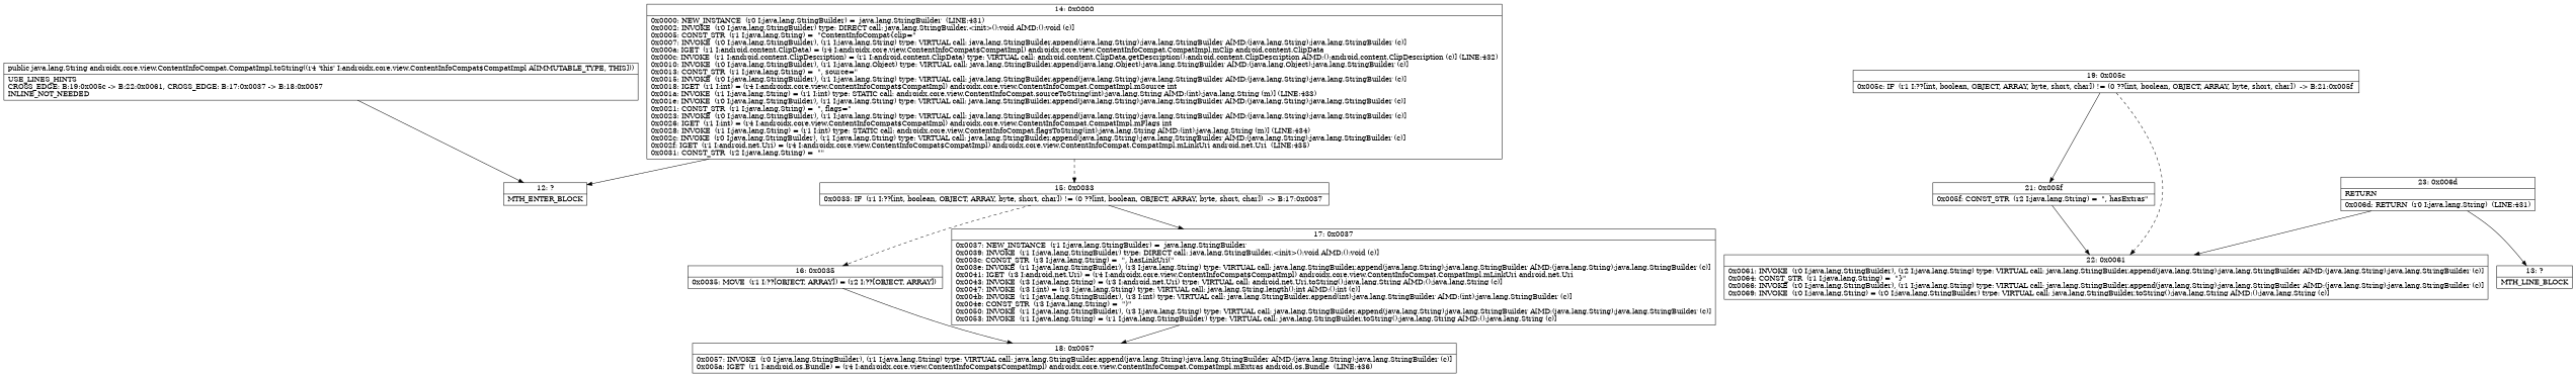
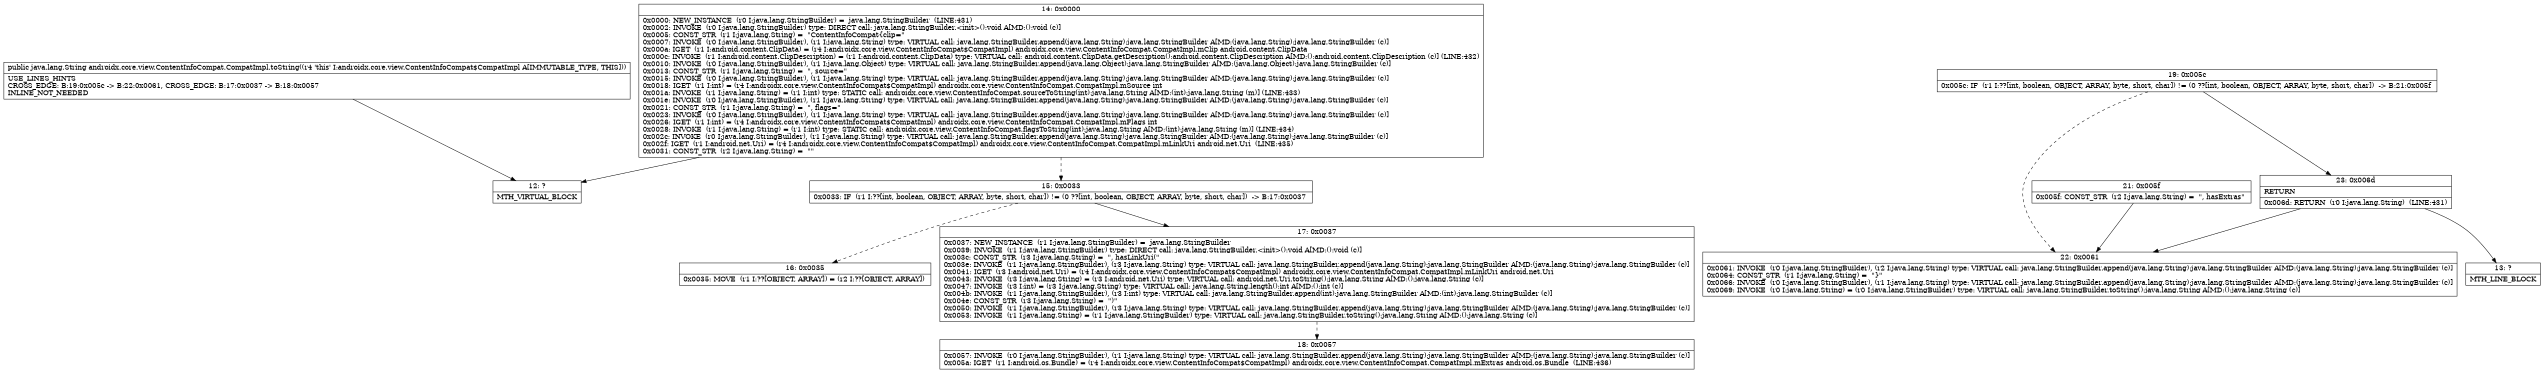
  digraph {
    node [shape=record]
-   n1 [label="{12\:\ ?|MTH_ENTER_BLOCK\l}"]
+   n1 [label="{12\:\ ?|MTH_VIRTUAL_BLOCK\l}"]
    n2 [label="{14\:\ 0x0000|0x0000: NEW_INSTANCE  (r0 I:java.lang.StringBuilder) =  java.lang.StringBuilder  (LINE:431)\l0x0002: INVOKE  (r0 I:java.lang.StringBuilder) type: DIRECT call: java.lang.StringBuilder.\<init\>():void A[MD:():void (c)]\l0x0005: CONST_STR  (r1 I:java.lang.String) =  \"ContentInfoCompat\{clip=\" \l0x0007: INVOKE  (r0 I:java.lang.StringBuilder), (r1 I:java.lang.String) type: VIRTUAL call: java.lang.StringBuilder.append(java.lang.String):java.lang.StringBuilder A[MD:(java.lang.String):java.lang.StringBuilder (c)]\l0x000a: IGET  (r1 I:android.content.ClipData) = (r4 I:androidx.core.view.ContentInfoCompat$CompatImpl) androidx.core.view.ContentInfoCompat.CompatImpl.mClip android.content.ClipData \l0x000c: INVOKE  (r1 I:android.content.ClipDescription) = (r1 I:android.content.ClipData) type: VIRTUAL call: android.content.ClipData.getDescription():android.content.ClipDescription A[MD:():android.content.ClipDescription (c)] (LINE:432)\l0x0010: INVOKE  (r0 I:java.lang.StringBuilder), (r1 I:java.lang.Object) type: VIRTUAL call: java.lang.StringBuilder.append(java.lang.Object):java.lang.StringBuilder A[MD:(java.lang.Object):java.lang.StringBuilder (c)]\l0x0013: CONST_STR  (r1 I:java.lang.String) =  \", source=\" \l0x0015: INVOKE  (r0 I:java.lang.StringBuilder), (r1 I:java.lang.String) type: VIRTUAL call: java.lang.StringBuilder.append(java.lang.String):java.lang.StringBuilder A[MD:(java.lang.String):java.lang.StringBuilder (c)]\l0x0018: IGET  (r1 I:int) = (r4 I:androidx.core.view.ContentInfoCompat$CompatImpl) androidx.core.view.ContentInfoCompat.CompatImpl.mSource int \l0x001a: INVOKE  (r1 I:java.lang.String) = (r1 I:int) type: STATIC call: androidx.core.view.ContentInfoCompat.sourceToString(int):java.lang.String A[MD:(int):java.lang.String (m)] (LINE:433)\l0x001e: INVOKE  (r0 I:java.lang.StringBuilder), (r1 I:java.lang.String) type: VIRTUAL call: java.lang.StringBuilder.append(java.lang.String):java.lang.StringBuilder A[MD:(java.lang.String):java.lang.StringBuilder (c)]\l0x0021: CONST_STR  (r1 I:java.lang.String) =  \", flags=\" \l0x0023: INVOKE  (r0 I:java.lang.StringBuilder), (r1 I:java.lang.String) type: VIRTUAL call: java.lang.StringBuilder.append(java.lang.String):java.lang.StringBuilder A[MD:(java.lang.String):java.lang.StringBuilder (c)]\l0x0026: IGET  (r1 I:int) = (r4 I:androidx.core.view.ContentInfoCompat$CompatImpl) androidx.core.view.ContentInfoCompat.CompatImpl.mFlags int \l0x0028: INVOKE  (r1 I:java.lang.String) = (r1 I:int) type: STATIC call: androidx.core.view.ContentInfoCompat.flagsToString(int):java.lang.String A[MD:(int):java.lang.String (m)] (LINE:434)\l0x002c: INVOKE  (r0 I:java.lang.StringBuilder), (r1 I:java.lang.String) type: VIRTUAL call: java.lang.StringBuilder.append(java.lang.String):java.lang.StringBuilder A[MD:(java.lang.String):java.lang.StringBuilder (c)]\l0x002f: IGET  (r1 I:android.net.Uri) = (r4 I:androidx.core.view.ContentInfoCompat$CompatImpl) androidx.core.view.ContentInfoCompat.CompatImpl.mLinkUri android.net.Uri  (LINE:435)\l0x0031: CONST_STR  (r2 I:java.lang.String) =  \"\" \l}"]
    n3 [label="{15\:\ 0x0033|0x0033: IF  (r1 I:??[int, boolean, OBJECT, ARRAY, byte, short, char]) != (0 ??[int, boolean, OBJECT, ARRAY, byte, short, char])  \-\> B:17:0x0037 \l}"]
    n4 [label="{16\:\ 0x0035|0x0035: MOVE  (r1 I:??[OBJECT, ARRAY]) = (r2 I:??[OBJECT, ARRAY]) \l}"]
    n5 [label="{17\:\ 0x0037|0x0037: NEW_INSTANCE  (r1 I:java.lang.StringBuilder) =  java.lang.StringBuilder \l0x0039: INVOKE  (r1 I:java.lang.StringBuilder) type: DIRECT call: java.lang.StringBuilder.\<init\>():void A[MD:():void (c)]\l0x003c: CONST_STR  (r3 I:java.lang.String) =  \", hasLinkUri(\" \l0x003e: INVOKE  (r1 I:java.lang.StringBuilder), (r3 I:java.lang.String) type: VIRTUAL call: java.lang.StringBuilder.append(java.lang.String):java.lang.StringBuilder A[MD:(java.lang.String):java.lang.StringBuilder (c)]\l0x0041: IGET  (r3 I:android.net.Uri) = (r4 I:androidx.core.view.ContentInfoCompat$CompatImpl) androidx.core.view.ContentInfoCompat.CompatImpl.mLinkUri android.net.Uri \l0x0043: INVOKE  (r3 I:java.lang.String) = (r3 I:android.net.Uri) type: VIRTUAL call: android.net.Uri.toString():java.lang.String A[MD:():java.lang.String (c)]\l0x0047: INVOKE  (r3 I:int) = (r3 I:java.lang.String) type: VIRTUAL call: java.lang.String.length():int A[MD:():int (c)]\l0x004b: INVOKE  (r1 I:java.lang.StringBuilder), (r3 I:int) type: VIRTUAL call: java.lang.StringBuilder.append(int):java.lang.StringBuilder A[MD:(int):java.lang.StringBuilder (c)]\l0x004e: CONST_STR  (r3 I:java.lang.String) =  \")\" \l0x0050: INVOKE  (r1 I:java.lang.StringBuilder), (r3 I:java.lang.String) type: VIRTUAL call: java.lang.StringBuilder.append(java.lang.String):java.lang.StringBuilder A[MD:(java.lang.String):java.lang.StringBuilder (c)]\l0x0053: INVOKE  (r1 I:java.lang.String) = (r1 I:java.lang.StringBuilder) type: VIRTUAL call: java.lang.StringBuilder.toString():java.lang.String A[MD:():java.lang.String (c)]\l}"]
    n6 [label="{18\:\ 0x0057|0x0057: INVOKE  (r0 I:java.lang.StringBuilder), (r1 I:java.lang.String) type: VIRTUAL call: java.lang.StringBuilder.append(java.lang.String):java.lang.StringBuilder A[MD:(java.lang.String):java.lang.StringBuilder (c)]\l0x005a: IGET  (r1 I:android.os.Bundle) = (r4 I:androidx.core.view.ContentInfoCompat$CompatImpl) androidx.core.view.ContentInfoCompat.CompatImpl.mExtras android.os.Bundle  (LINE:436)\l}"]
    n7 [label="{19\:\ 0x005c|0x005c: IF  (r1 I:??[int, boolean, OBJECT, ARRAY, byte, short, char]) != (0 ??[int, boolean, OBJECT, ARRAY, byte, short, char])  \-\> B:21:0x005f \l}"]
    n8 [label="{21\:\ 0x005f|0x005f: CONST_STR  (r2 I:java.lang.String) =  \", hasExtras\" \l}"]
    n9 [label="{22\:\ 0x0061|0x0061: INVOKE  (r0 I:java.lang.StringBuilder), (r2 I:java.lang.String) type: VIRTUAL call: java.lang.StringBuilder.append(java.lang.String):java.lang.StringBuilder A[MD:(java.lang.String):java.lang.StringBuilder (c)]\l0x0064: CONST_STR  (r1 I:java.lang.String) =  \"\}\" \l0x0066: INVOKE  (r0 I:java.lang.StringBuilder), (r1 I:java.lang.String) type: VIRTUAL call: java.lang.StringBuilder.append(java.lang.String):java.lang.StringBuilder A[MD:(java.lang.String):java.lang.StringBuilder (c)]\l0x0069: INVOKE  (r0 I:java.lang.String) = (r0 I:java.lang.StringBuilder) type: VIRTUAL call: java.lang.StringBuilder.toString():java.lang.String A[MD:():java.lang.String (c)]\l}"]
    n10 [label="{23\:\ 0x006d|RETURN\l|0x006d: RETURN  (r0 I:java.lang.String)  (LINE:431)\l}"]
    n11 [label="{13\:\ ?|MTH_LINE_BLOCK\l}"]
    n12 [label="{public java.lang.String androidx.core.view.ContentInfoCompat.CompatImpl.toString((r4 'this' I:androidx.core.view.ContentInfoCompat$CompatImpl A[IMMUTABLE_TYPE, THIS]))  | USE_LINES_HINTS\lCROSS_EDGE: B:19:0x005c \-\> B:22:0x0061, CROSS_EDGE: B:17:0x0037 \-\> B:18:0x0057\lINLINE_NOT_NEEDED\l}"]
    n2 -> n1
    n2 -> n3 [style=dashed]
    n3 -> n4 [style=dashed]
    n3 -> n5
-   n4 -> n6
-   n5 -> n6
-   n7 -> n8
+   n5 -> n6 [style=dashed]
+   n7 -> n10
    n7 -> n9 [style=dashed]
    n8 -> n9
    n10 -> n9
    n10 -> n11
    n12 -> n1
  }
